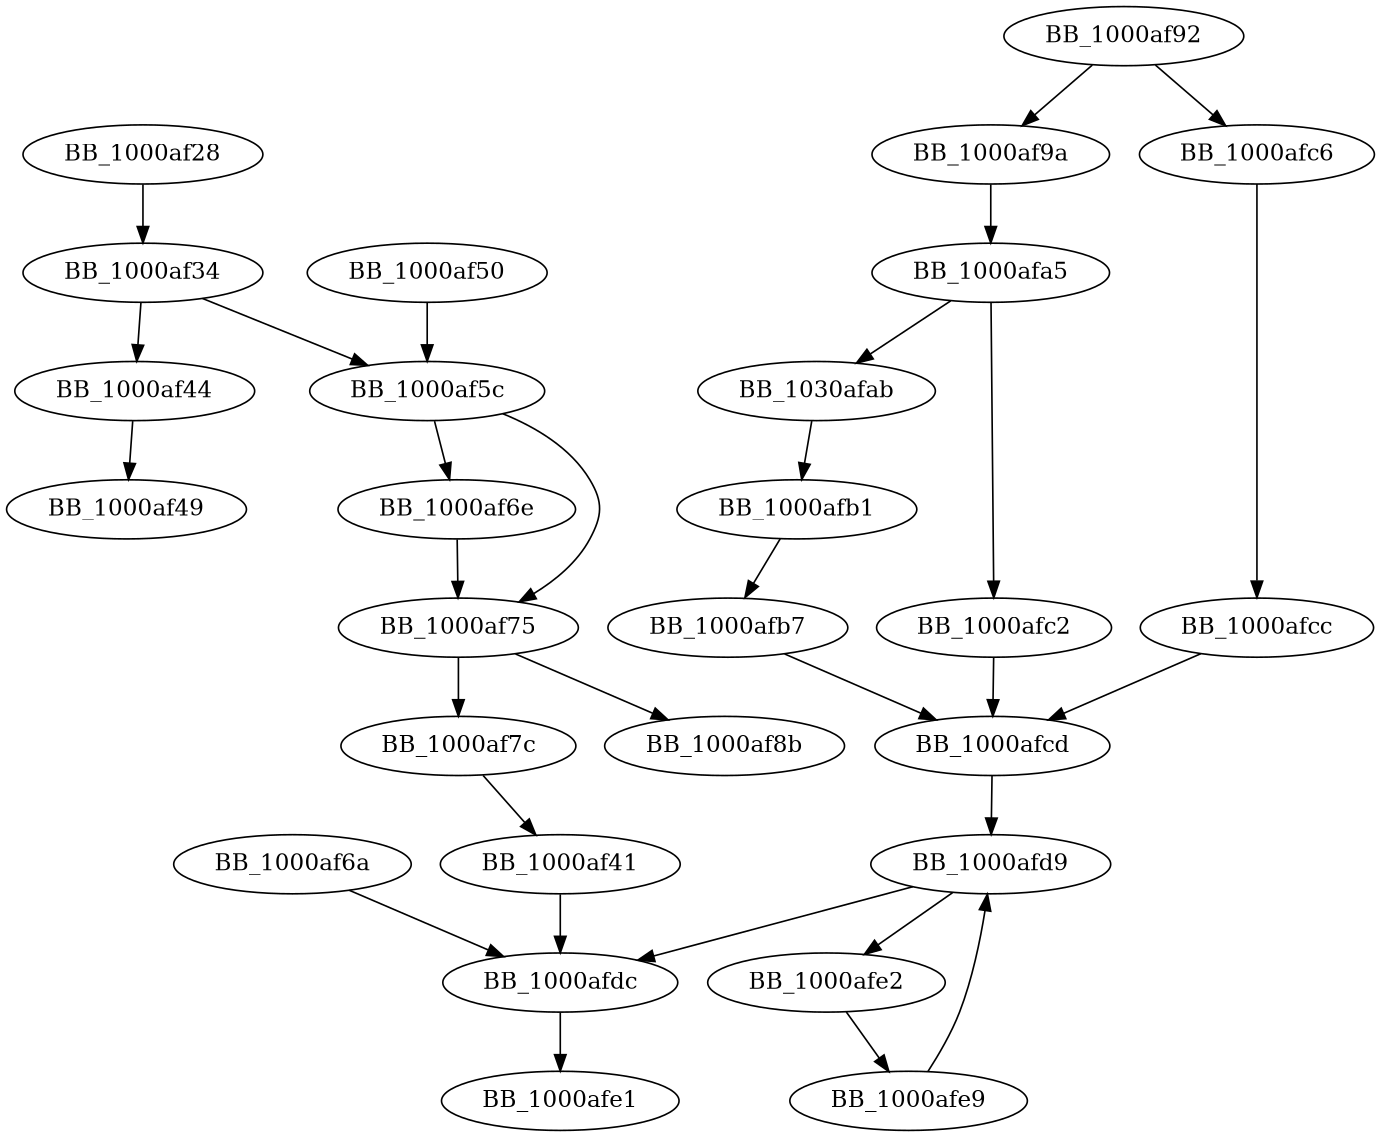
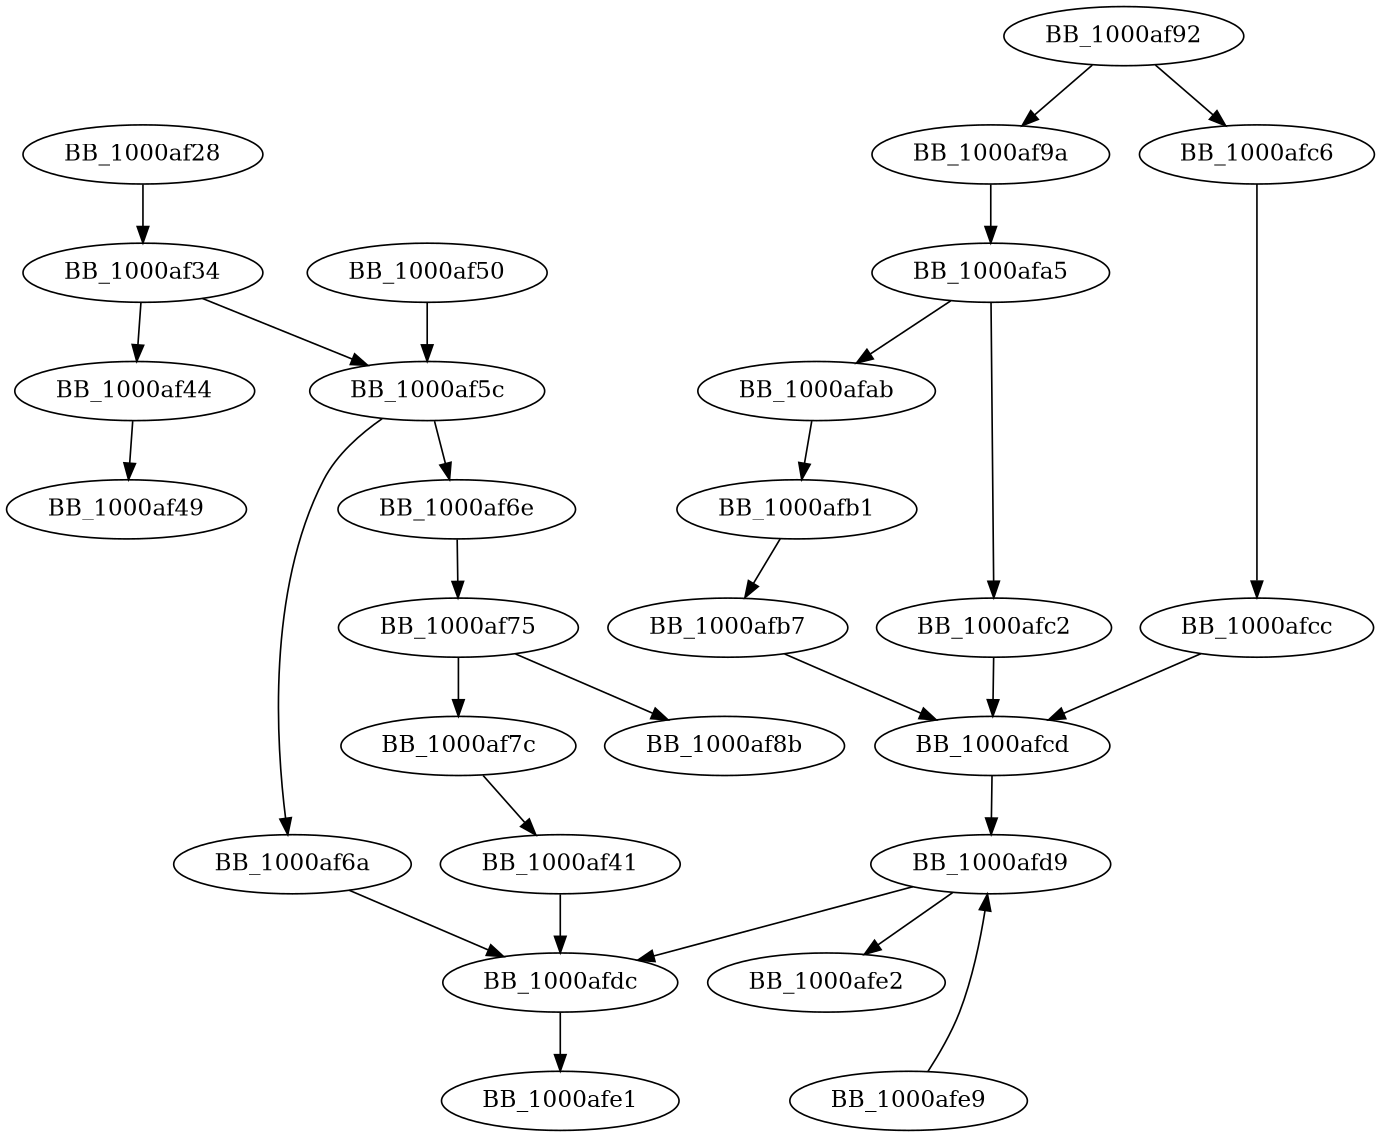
  digraph {
    BB_1000af28
    BB_1000af34
    BB_1000af44
    BB_1000af5c
    BB_1000af49
    BB_1000af6a
    BB_1000af6e
    BB_1000afdc
    BB_1000af75
    BB_1000af50
    BB_1000afe1
    BB_1000af7c
    BB_1000af8b
    n14 [label=BB_1000af41]
    BB_1000af92
    BB_1000af9a
    BB_1000afc6
    BB_1000afa5
    BB_1000afcc
-   BB_1000afab [label=BB_1030afab]
+   BB_1000afab
    BB_1000afc2
    BB_1000afcd
    BB_1000afb1
    BB_1000afb7
    BB_1000afd9
    BB_1000afe2
    BB_1000afe9
    BB_1000af28 -> BB_1000af34
    BB_1000af34 -> BB_1000af44
    BB_1000af34 -> BB_1000af5c
    BB_1000af44 -> BB_1000af49
-   BB_1000af5c -> BB_1000af75
+   BB_1000af5c -> BB_1000af6a
    BB_1000af5c -> BB_1000af6e
    BB_1000af6a -> BB_1000afdc
    BB_1000af6e -> BB_1000af75
    BB_1000afdc -> BB_1000afe1
    BB_1000af75 -> BB_1000af7c
    BB_1000af75 -> BB_1000af8b
    BB_1000af50 -> BB_1000af5c
    BB_1000af7c -> n14
    n14 -> BB_1000afdc
    BB_1000af92 -> BB_1000af9a
    BB_1000af92 -> BB_1000afc6
    BB_1000af9a -> BB_1000afa5
    BB_1000afc6 -> BB_1000afcc
    BB_1000afa5 -> BB_1000afab
    BB_1000afa5 -> BB_1000afc2
    BB_1000afcc -> BB_1000afcd
    BB_1000afab -> BB_1000afb1
    BB_1000afc2 -> BB_1000afcd
    BB_1000afcd -> BB_1000afd9
    BB_1000afb1 -> BB_1000afb7
    BB_1000afb7 -> BB_1000afcd
    BB_1000afd9 -> BB_1000afdc
    BB_1000afd9 -> BB_1000afe2
-   BB_1000afe2 -> BB_1000afe9
    BB_1000afe9 -> BB_1000afd9
  }
